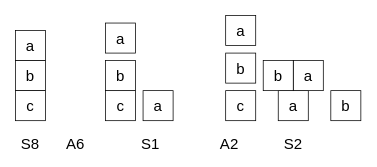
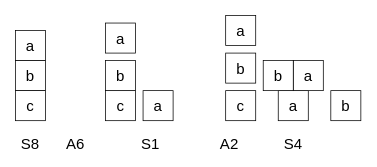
  <mxCell id="0" />
  <mxCell id="1" parent="0" />
  <mxCell id="2" value="a" style="whiteSpace=wrap;html=1;aspect=fixed;fontSize=20;" vertex="1" parent="1"><mxGeometry x="20" y="40" width="40" height="40" as="geometry" /></mxCell>
  <mxCell id="3" value="b" style="whiteSpace=wrap;html=1;aspect=fixed;fontSize=20;" vertex="1" parent="1"><mxGeometry x="20" y="80" width="40" height="40" as="geometry" /></mxCell>
  <mxCell id="4" value="c" style="whiteSpace=wrap;html=1;aspect=fixed;fontSize=20;" vertex="1" parent="1"><mxGeometry x="20" y="120" width="40" height="40" as="geometry" /></mxCell>
  <mxCell id="5" value="S8" style="text;html=1;strokeColor=none;fillColor=none;align=center;verticalAlign=middle;whiteSpace=wrap;rounded=0;fontSize=20;" vertex="1" parent="1"><mxGeometry x="20" y="180" width="40" height="20" as="geometry" /></mxCell>
  <mxCell id="6" value="A6" style="text;html=1;strokeColor=none;fillColor=none;align=center;verticalAlign=middle;whiteSpace=wrap;rounded=0;fontSize=20;" vertex="1" parent="1"><mxGeometry x="80" y="180" width="40" height="20" as="geometry" /></mxCell>
  <mxCell id="7" value="S1" style="text;html=1;strokeColor=none;fillColor=none;align=center;verticalAlign=middle;whiteSpace=wrap;rounded=0;fontSize=20;" vertex="1" parent="1"><mxGeometry x="180" y="180" width="40" height="20" as="geometry" /></mxCell>
  <mxCell id="8" value="a" style="whiteSpace=wrap;html=1;aspect=fixed;fontSize=20;" vertex="1" parent="1"><mxGeometry x="190" y="120" width="40" height="40" as="geometry" /></mxCell>
  <mxCell id="9" value="c" style="whiteSpace=wrap;html=1;aspect=fixed;fontSize=20;" vertex="1" parent="1"><mxGeometry x="140" y="120" width="40" height="40" as="geometry" /></mxCell>
  <mxCell id="10" value="b" style="whiteSpace=wrap;html=1;aspect=fixed;fontSize=20;" vertex="1" parent="1"><mxGeometry x="140" y="80" width="40" height="40" as="geometry" /></mxCell>
  <mxCell id="11" value="A2" style="text;html=1;strokeColor=none;fillColor=none;align=center;verticalAlign=middle;whiteSpace=wrap;rounded=0;fontSize=20;" vertex="1" parent="1"><mxGeometry x="285" y="180" width="40" height="20" as="geometry" /></mxCell>
  <mxCell id="12" value="a" style="whiteSpace=wrap;html=1;aspect=fixed;fontSize=20;" vertex="1" parent="1"><mxGeometry x="140" y="30" width="40" height="40" as="geometry" /></mxCell>
  <mxCell id="13" value="a" style="whiteSpace=wrap;html=1;aspect=fixed;fontSize=20;" vertex="1" parent="1"><mxGeometry x="370" y="120" width="40" height="40" as="geometry" /></mxCell>
  <mxCell id="14" value="c" style="whiteSpace=wrap;html=1;aspect=fixed;fontSize=20;" vertex="1" parent="1"><mxGeometry x="300" y="120" width="40" height="40" as="geometry" /></mxCell>
  <mxCell id="15" value="b" style="whiteSpace=wrap;html=1;aspect=fixed;fontSize=20;" vertex="1" parent="1"><mxGeometry x="300" y="70" width="40" height="40" as="geometry" /></mxCell>
  <mxCell id="16" value="a" style="whiteSpace=wrap;html=1;aspect=fixed;fontSize=20;" vertex="1" parent="1"><mxGeometry x="300" y="20" width="40" height="40" as="geometry" /></mxCell>
- <mxCell id="17" value="S2" style="text;html=1;strokeColor=none;fillColor=none;align=center;verticalAlign=middle;whiteSpace=wrap;rounded=0;fontSize=20;" vertex="1" parent="1"><mxGeometry x="370" y="180" width="40" height="20" as="geometry" /></mxCell>
+ <mxCell id="17" value="S4" style="text;html=1;strokeColor=none;fillColor=none;align=center;verticalAlign=middle;whiteSpace=wrap;rounded=0;fontSize=20;" vertex="1" parent="1"><mxGeometry x="370" y="180" width="40" height="20" as="geometry" /></mxCell>
  <mxCell id="18" value="a" style="whiteSpace=wrap;html=1;aspect=fixed;fontSize=20;" vertex="1" parent="1"><mxGeometry x="390" y="80" width="40" height="40" as="geometry" /></mxCell>
  <mxCell id="19" value="b" style="whiteSpace=wrap;html=1;aspect=fixed;fontSize=20;" vertex="1" parent="1"><mxGeometry x="350" y="80" width="40" height="40" as="geometry" /></mxCell>
  <mxCell id="20" value="b" style="whiteSpace=wrap;html=1;aspect=fixed;fontSize=20;" vertex="1" parent="1"><mxGeometry x="440" y="120" width="40" height="40" as="geometry" /></mxCell>
